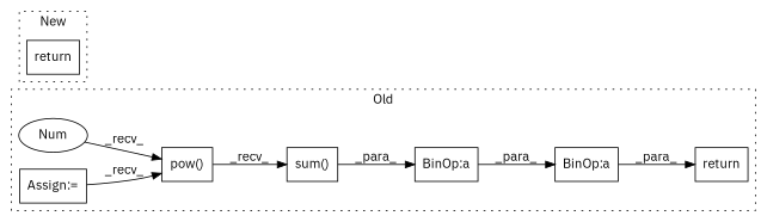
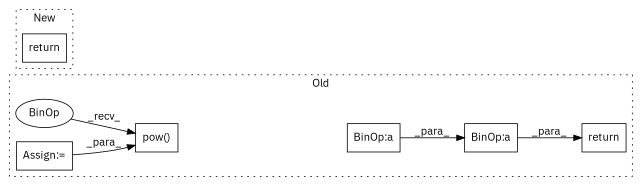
  digraph {
    fontname="IBM Plex Sans"
    rankdir=LR
    node [a=75 fontname="IBM Plex Sans" l=3 shape=box]
    edge [fontname="IBM Plex Sans"]
    n1 [l="9,1" label="pow()" s="7349,7359"]
    n2 [a=93 l=7 label=return s=7328]
-   n3 [a=76 l=1 label=Num s=7358 shape=ellipse]
+   n3 [a=76 l=1 label=BinOp s=7358 shape=ellipse]
    n4 [a=82 label="BinOp:a" s=7367]
    n5 [a=82 label="BinOp:a" s=7346]
    n6 [a=68 label="Assign:=" s=7295]
-   n7 [l=17 label="sum()" s=7349]
    n8 [a=93 l=7 label=return s=6827]
    subgraph cluster_1 {
      label=Old
      style=dotted
      n1
      n2
      n3
      n4
      n5
      n6
-     n7
    }
    subgraph cluster_2 {
      label=New
      style=dotted
      n8
    }
-   n1 -> n7 [label=_recv_]
    n3 -> n1 [label=_recv_]
    n4 -> n2 [label=_para_]
    n5 -> n4 [label=_para_]
-   n6 -> n1 [label=_recv_]
-   n7 -> n5 [label=_para_]
+   n6 -> n1 [label=_para_]
  }
